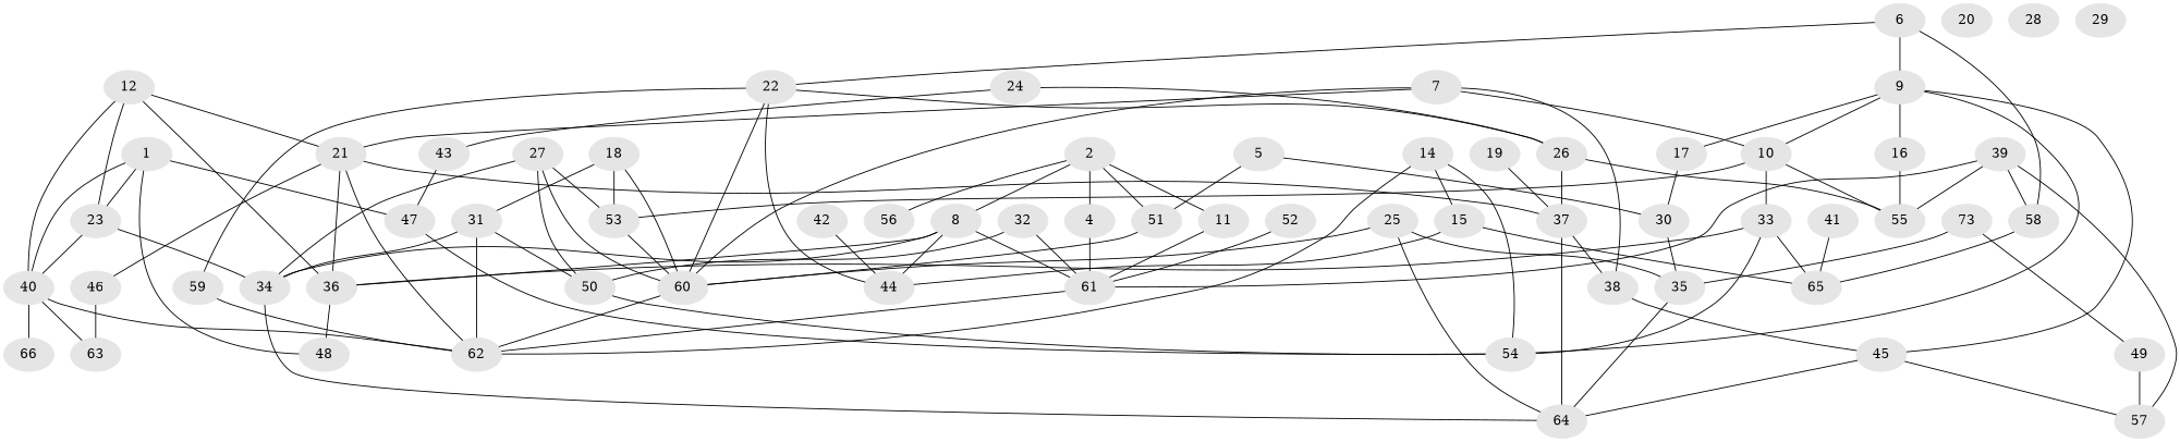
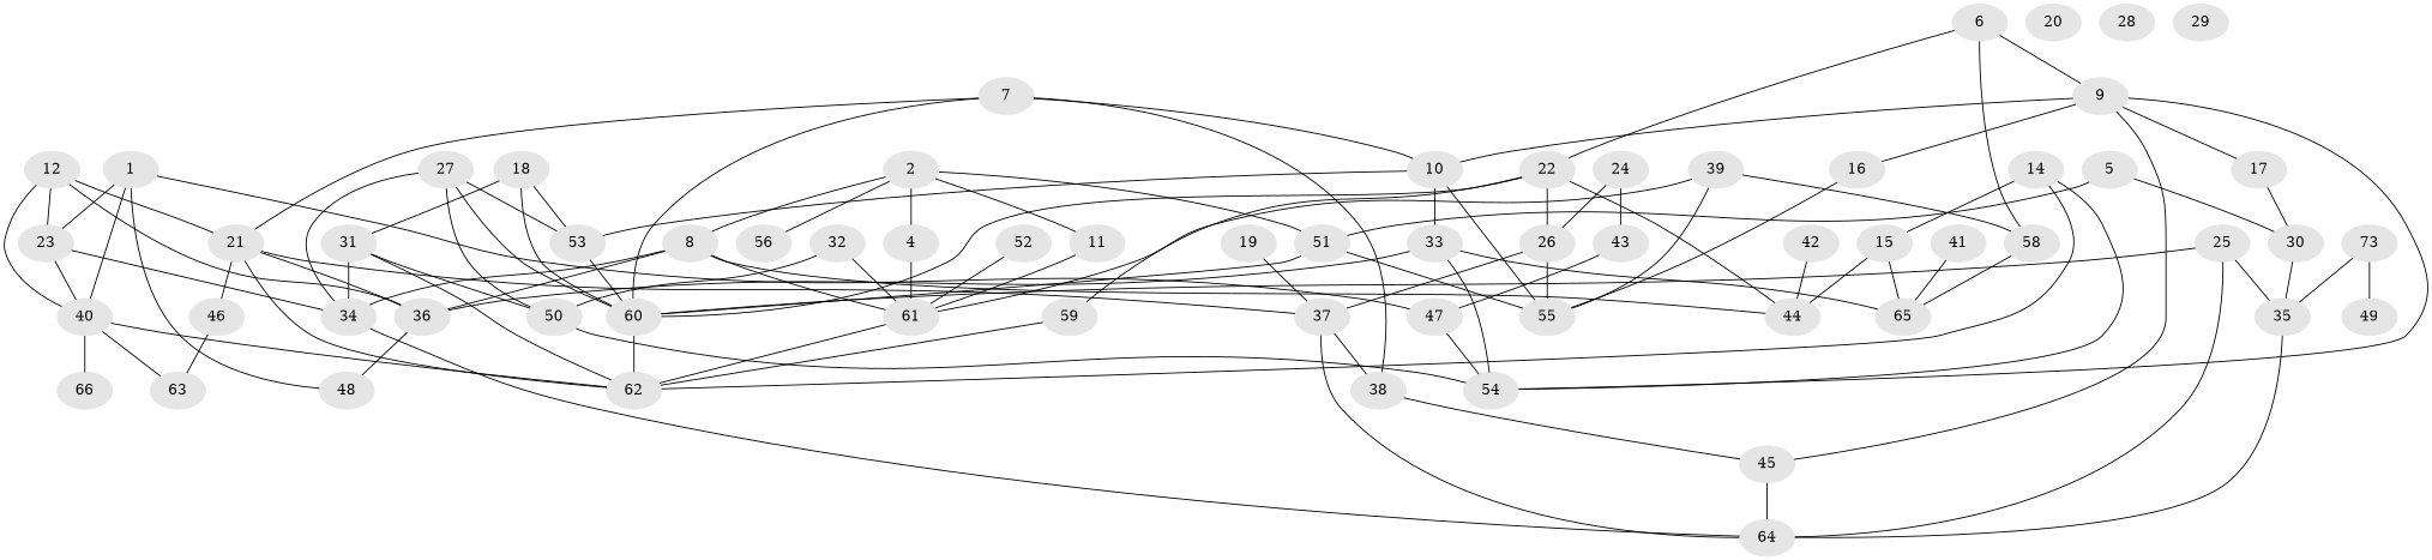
  graph {
    node [color=gray90 style=filled]
    1
    23
    40
    47
    48
    34
    62
    63
    66
    54
    2
    4
    8
    11
    51
    56
    61
    36
    44
    60
    55
    33
    65
    5
    30
    35
    6
    9
    22
    58
    10
    16
    17
    45
    26
    59
    7
    21
    38
    53
    37
    46
    64
-   57
    18
    31
    12
    n48 [label=73]
    49
    14
    15
    50
    19
    20
    24
    43
    25
    27
    28
    29
    32
    39
    41
    42
    52
    1 -- 23
    1 -- 40
    1 -- 47
    1 -- 48
    23 -- 40
    23 -- 34
    40 -- 62
    40 -- 63
    40 -- 66
    47 -- 54
    34 -- 64
    2 -- 4
    2 -- 8
    2 -- 11
    2 -- 51
    2 -- 56
    4 -- 61
    8 -- 34
    8 -- 61
    8 -- 36
    8 -- 44
    11 -- 61
    51 -- 60
+   51 -- 55
    61 -- 62
    36 -- 48
    60 -- 62
    33 -- 54
    33 -- 36
    33 -- 65
    5 -- 51
    5 -- 30
    30 -- 35
    35 -- 64
    6 -- 9
    6 -- 22
    6 -- 58
    9 -- 54
    9 -- 10
    9 -- 16
    9 -- 17
    9 -- 45
    22 -- 44
    22 -- 60
    22 -- 26
    22 -- 59
    58 -- 65
    10 -- 55
    10 -- 33
    10 -- 53
    16 -- 55
    17 -- 30
    45 -- 64
-   45 -- 57
    26 -- 55
    26 -- 37
    59 -- 62
    7 -- 60
    7 -- 10
    7 -- 21
    7 -- 38
    21 -- 62
    21 -- 36
    21 -- 37
    21 -- 46
    38 -- 45
    53 -- 60
    37 -- 38
    37 -- 64
    46 -- 63
    18 -- 60
    18 -- 53
    18 -- 31
    31 -- 34
    31 -- 62
    31 -- 50
    12 -- 23
    12 -- 40
    12 -- 36
    12 -- 21
    n48 -- 35
    n48 -- 49
-   49 -- 57
    14 -- 62
    14 -- 54
    14 -- 15
    15 -- 44
    15 -- 65
    50 -- 54
    19 -- 37
    24 -- 26
    24 -- 43
    43 -- 47
    25 -- 60
    25 -- 35
    25 -- 64
    27 -- 34
    27 -- 60
    27 -- 53
    27 -- 50
    32 -- 61
    32 -- 50
    39 -- 61
    39 -- 55
    39 -- 58
-   39 -- 57
    41 -- 65
    42 -- 44
    52 -- 61
  }
